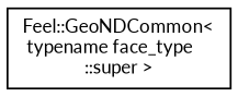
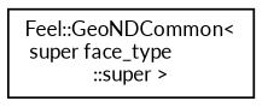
  digraph {
    rankdir=TB
    fontname=Lato
-   n1 [color=black fillcolor=white fontname=Lato fontsize=10 height=0.2 label="Feel::GeoNDCommon\<\l typename face_type\l::super \>" shape=record style=filled width=0.4]
+   n1 [color=black fillcolor=white fontname=Lato fontsize=10 height=0.2 label="Feel::GeoNDCommon\<\l super face_type\l::super \>" shape=record style=filled width=0.4]
  }
